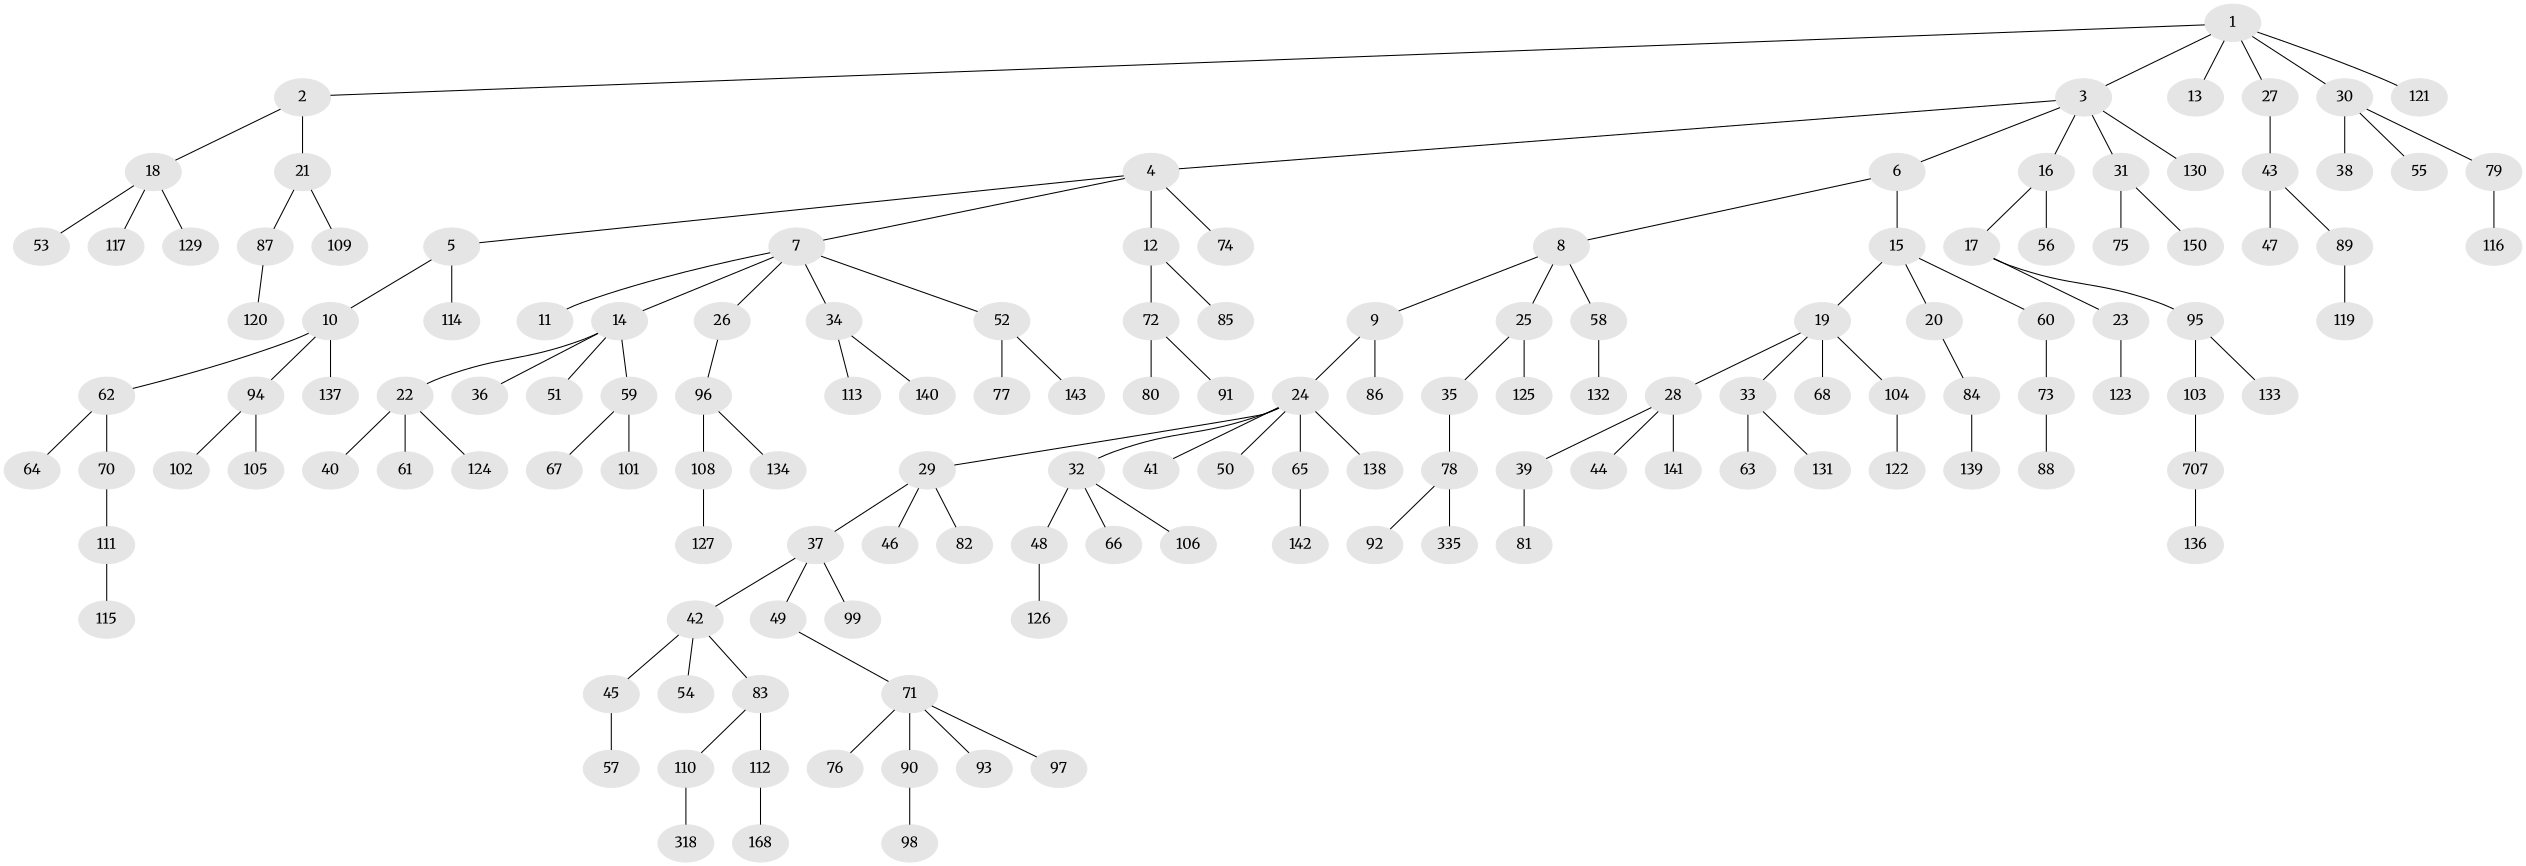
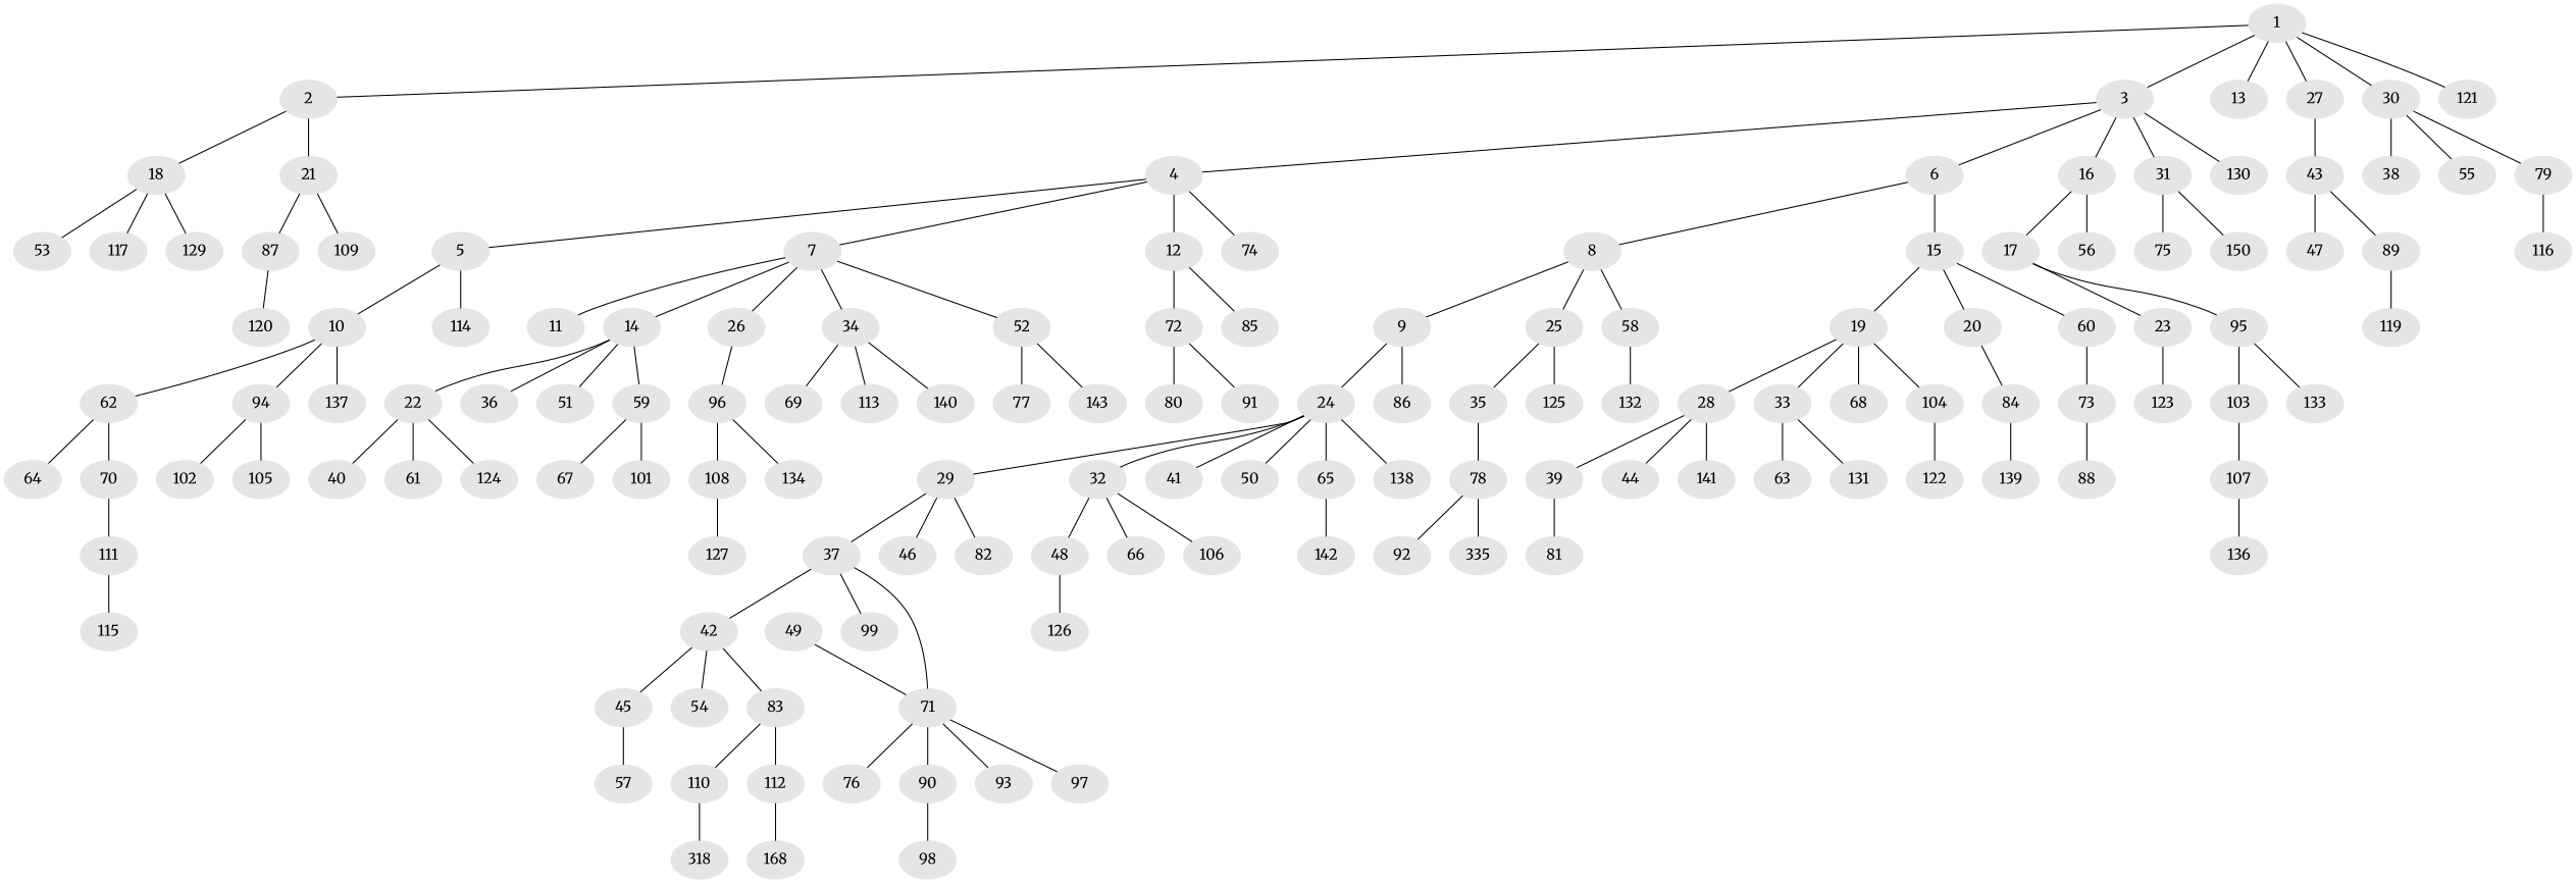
  graph {
    fontname=Merriweather
    node [color=gray90 fontname=Merriweather style=filled]
    edge [fontname=Merriweather]
    1
    2
    3
    13
    27
    30
    121
    18
    21
    4
    6
    16
    31
    130
    43
    38
    55
    79
    53
    117
    129
    87
    109
    5
    7
    12
    74
    8
    15
    17
    56
    75
    n33 [label=150]
    10
    114
    11
    14
    26
    34
    52
    72
    85
    62
    94
    137
    9
    25
    58
    19
    20
    60
    22
    36
    51
    59
    96
+   69
    113
    140
    77
    143
    24
    86
    35
    125
    132
    29
    32
    41
    50
    65
    138
    64
    70
    102
    105
    80
    91
    40
    61
    124
    67
    101
    28
    33
    68
    104
    84
    73
    23
    95
    123
    103
    133
    39
    44
    141
    63
    131
    122
    139
    120
    37
    46
    82
    48
    66
    106
    142
    78
    108
    134
    47
    89
    81
    42
    49
    99
    116
    126
    92
    n122 [label=335]
    45
    54
    83
    71
    57
    110
    112
    119
    76
    90
    93
    97
    88
    111
    115
    98
    n139 [label=318]
    n140 [label=168]
-   107 [label=707]
+   107
    127
    136
    1 -- 2
    1 -- 3
    1 -- 13
    1 -- 27
    1 -- 30
    1 -- 121
    2 -- 18
    2 -- 21
    3 -- 4
    3 -- 6
    3 -- 16
    3 -- 31
    3 -- 130
    27 -- 43
    30 -- 38
    30 -- 55
    30 -- 79
    18 -- 53
    18 -- 117
    18 -- 129
    21 -- 87
    21 -- 109
    4 -- 5
    4 -- 7
    4 -- 12
    4 -- 74
    6 -- 8
    6 -- 15
    16 -- 17
    16 -- 56
    31 -- 75
    31 -- n33
    43 -- 47
    43 -- 89
    79 -- 116
    87 -- 120
    5 -- 10
    5 -- 114
    7 -- 11
    7 -- 14
    7 -- 26
    7 -- 34
    7 -- 52
    12 -- 72
    12 -- 85
    8 -- 9
    8 -- 25
    8 -- 58
    15 -- 19
    15 -- 20
    15 -- 60
    17 -- 23
    17 -- 95
    10 -- 62
    10 -- 94
    10 -- 137
    14 -- 22
    14 -- 36
    14 -- 51
    14 -- 59
    26 -- 96
+   34 -- 69
    34 -- 113
    34 -- 140
    52 -- 77
    52 -- 143
    72 -- 80
    72 -- 91
    62 -- 64
    62 -- 70
    94 -- 102
    94 -- 105
    9 -- 24
    9 -- 86
    25 -- 35
    25 -- 125
    58 -- 132
    19 -- 28
    19 -- 33
    19 -- 68
    19 -- 104
    20 -- 84
    60 -- 73
    22 -- 40
    22 -- 61
    22 -- 124
    59 -- 67
    59 -- 101
    96 -- 108
    96 -- 134
    24 -- 29
    24 -- 32
    24 -- 41
    24 -- 50
    24 -- 65
    24 -- 138
    35 -- 78
    29 -- 37
    29 -- 46
    29 -- 82
    32 -- 48
    32 -- 66
    32 -- 106
    65 -- 142
    70 -- 111
    28 -- 39
    28 -- 44
    28 -- 141
    33 -- 63
    33 -- 131
    104 -- 122
    84 -- 139
    73 -- 88
    23 -- 123
    95 -- 103
    95 -- 133
    103 -- 107
    39 -- 81
    37 -- 42
-   37 -- 49
+   37 -- 71
    37 -- 99
    48 -- 126
    78 -- 92
    78 -- n122
    108 -- 127
    89 -- 119
    42 -- 45
    42 -- 54
    42 -- 83
    49 -- 71
    45 -- 57
    83 -- 110
    83 -- 112
    71 -- 76
    71 -- 90
    71 -- 93
    71 -- 97
    110 -- n139
    112 -- n140
    90 -- 98
    111 -- 115
    107 -- 136
  }
